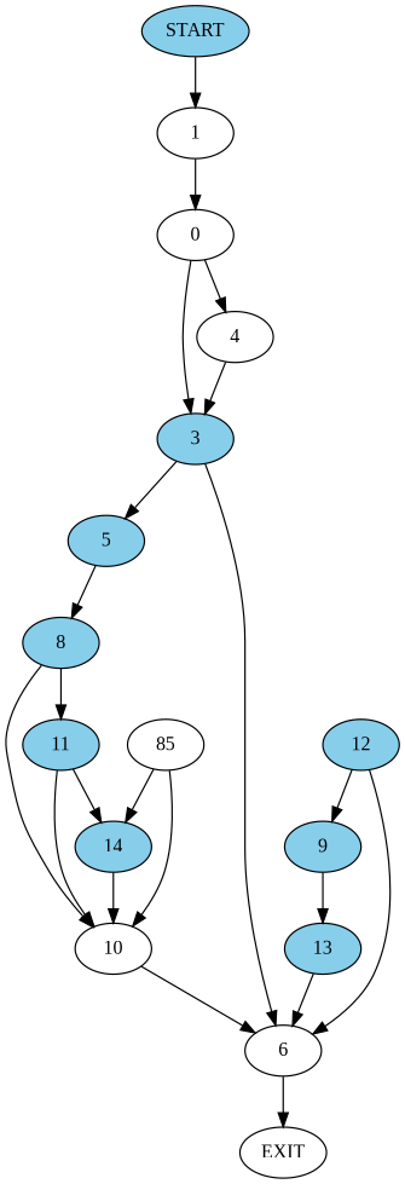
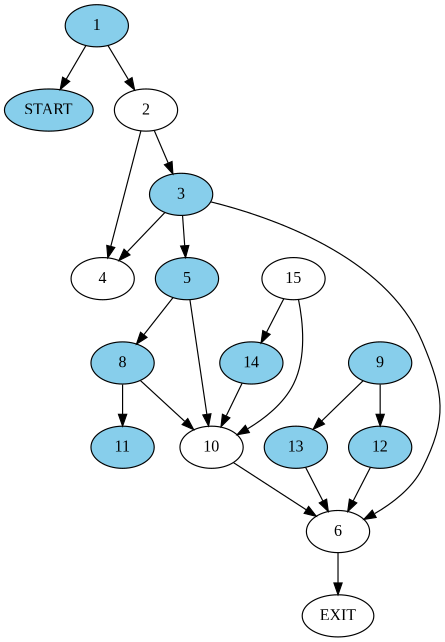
  digraph {
    fontname="Liberation Serif"
    node [fillcolor=skyblue fontname="Liberation Serif" style=filled]
    edge [fontname="Liberation Serif"]
    n1 [label=START]
-   1 [fillcolor=white]
-   2 [fillcolor=white label=0]
+   1
+   2 [fillcolor=white]
    n4 [fillcolor=white label=EXIT]
    3
    4 [fillcolor=white]
    5
    6 [fillcolor=white]
    8
    10 [fillcolor=white]
    11
    9
    12
    13
    14
-   15 [fillcolor=white label=85]
-   n1 -> 1
+   15 [fillcolor=white]
+   1 -> n1
    1 -> 2
    2 -> 3
    2 -> 4
    3 -> 5
    3 -> 6
-   4 -> 3
+   3 -> 4
    5 -> 8
    6 -> n4
    8 -> 10
    8 -> 11
    10 -> 6
-   11 -> 10
-   11 -> 14
-   12 -> 9
+   5 -> 10
+   9 -> 12
    9 -> 13
    12 -> 6
    13 -> 6
    14 -> 10
    15 -> 10
    15 -> 14
  }
